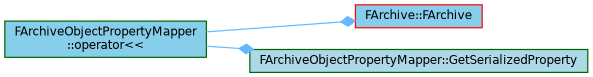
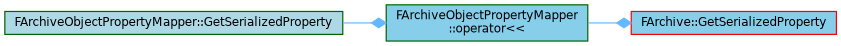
  digraph {
    rankdir=LR
    node [color=darkgreen fillcolor=skyblue fontname=Helvetica fontsize=10 shape=box style=filled]
    edge [arrowhead=diamond color=steelblue1 fontname=Helvetica fontsize=10 labelfontname=Helvetica labelfontsize=10 style=solid]
    n1 [fontcolor=black height=0.2 label="FArchiveObjectPropertyMapper\l::operator\<\<" width=0.4]
-   n2 [color=red height=0.2 label="FArchive::FArchive" width=0.4]
+   n2 [color=red height=0.2 label="FArchive::GetSerializedProperty" width=0.4]
    n3 [fillcolor=lightblue height=0.2 label="FArchiveObjectPropertyMapper::GetSerializedProperty" width=0.4]
    n1 -> n2
-   n1 -> n3
+   n3 -> n1
  }
